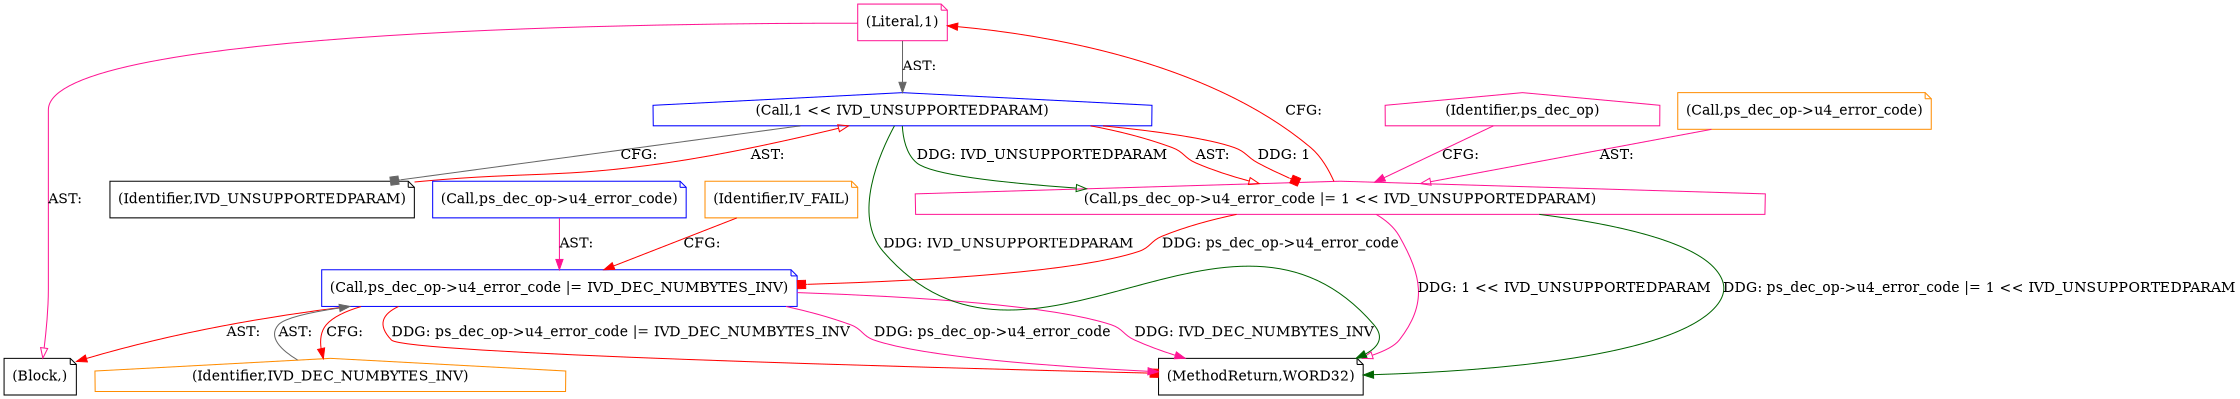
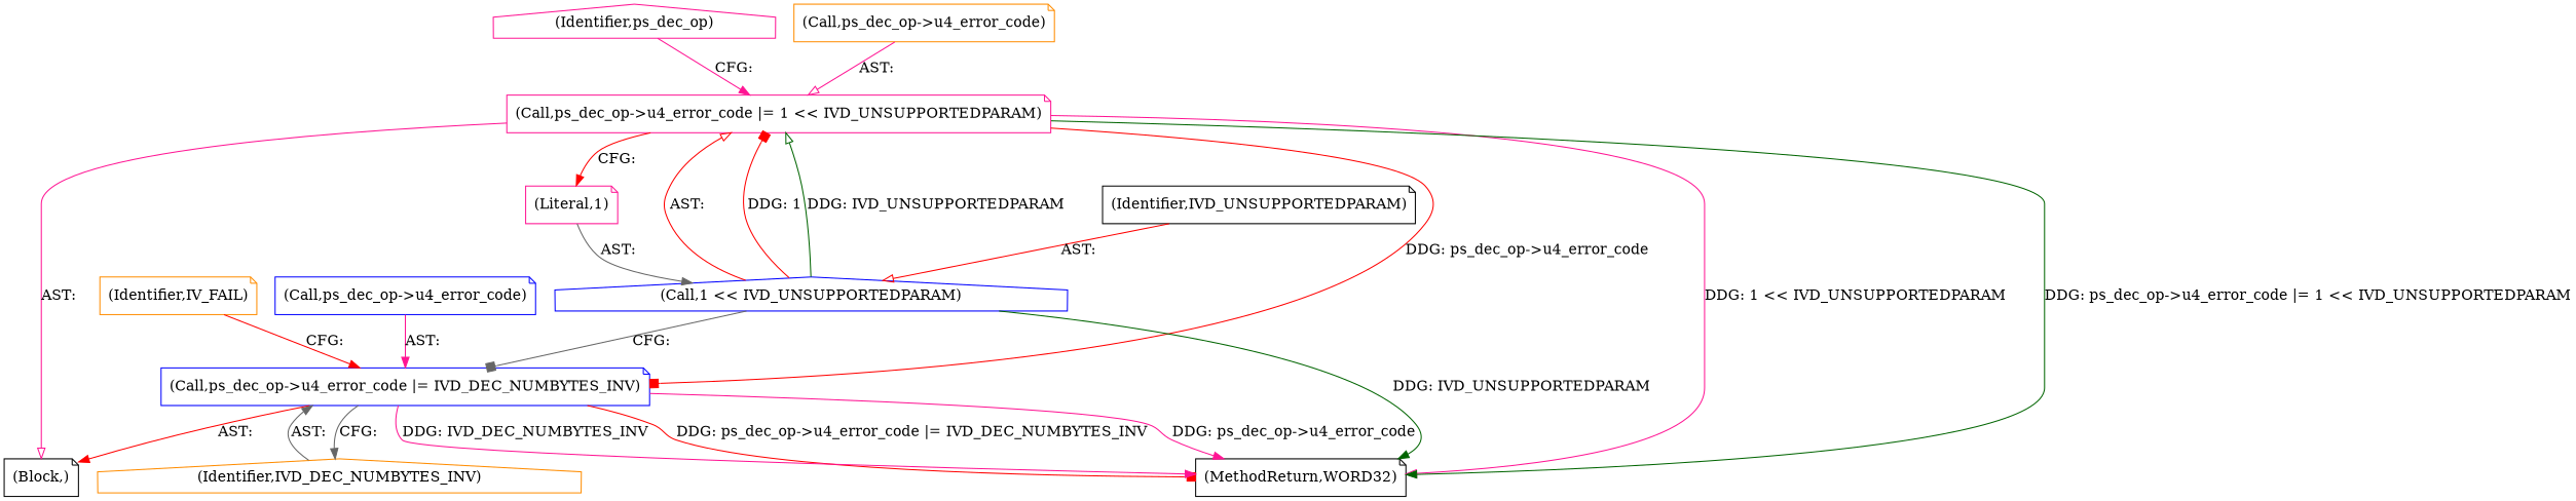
  digraph {
    node [color=blue shape=note]
    edge [arrowhead=normal color=red]
    n1 [label="(Call,ps_dec_op->u4_error_code |= IVD_DEC_NUMBYTES_INV)"]
    n2 [color=black label="(Block,)"]
    n3 [color=black label="(MethodReturn,WORD32)"]
    n4 [color=darkorange label="(Identifier,IVD_DEC_NUMBYTES_INV)" shape=house]
-   n5 [color=deeppink label="(Call,ps_dec_op->u4_error_code |= 1 << IVD_UNSUPPORTEDPARAM)" shape=house]
+   n5 [color=deeppink label="(Call,ps_dec_op->u4_error_code |= 1 << IVD_UNSUPPORTEDPARAM)"]
    n6 [color=deeppink label="(Literal,1)"]
    n7 [label="(Call,1 << IVD_UNSUPPORTEDPARAM)" shape=house]
    n8 [color=black label="(Identifier,IVD_UNSUPPORTEDPARAM)"]
    n9 [color=darkorange label="(Identifier,IV_FAIL)"]
    n10 [color=deeppink label="(Identifier,ps_dec_op)" shape=house]
    n11 [label="(Call,ps_dec_op->u4_error_code)"]
    n12 [color=darkorange label="(Call,ps_dec_op->u4_error_code)"]
    n1 -> n2 [label="AST: "]
    n1 -> n3 [arrowhead=box label="DDG: ps_dec_op->u4_error_code |= IVD_DEC_NUMBYTES_INV"]
    n1 -> n3 [color=deeppink label="DDG: ps_dec_op->u4_error_code"]
    n1 -> n3 [color=deeppink label="DDG: IVD_DEC_NUMBYTES_INV"]
-   n1 -> n4 [label="CFG: "]
+   n1 -> n4 [color=gray40 label="CFG: "]
    n4 -> n1 [color=gray40 label="AST: "]
    n5 -> n1 [arrowhead=box label="DDG: ps_dec_op->u4_error_code"]
-   n6 -> n2 [arrowhead=onormal color=deeppink label="AST: "]
+   n5 -> n2 [arrowhead=onormal color=deeppink label="AST: "]
    n5 -> n3 [arrowhead=onormal color=deeppink label="DDG: 1 << IVD_UNSUPPORTEDPARAM"]
    n5 -> n3 [color=darkgreen label="DDG: ps_dec_op->u4_error_code |= 1 << IVD_UNSUPPORTEDPARAM"]
    n5 -> n6 [label="CFG: "]
    n6 -> n7 [color=gray40 label="AST: "]
    n7 -> n3 [color=darkgreen label="DDG: IVD_UNSUPPORTEDPARAM"]
    n7 -> n5 [arrowhead=onormal label="AST: "]
    n7 -> n5 [arrowhead=box label="DDG: 1"]
    n7 -> n5 [arrowhead=onormal color=darkgreen label="DDG: IVD_UNSUPPORTEDPARAM"]
-   n7 -> n8 [arrowhead=box color=gray40 label="CFG: "]
+   n7 -> n1 [arrowhead=box color=gray40 label="CFG: "]
    n8 -> n7 [arrowhead=onormal label="AST: "]
    n9 -> n1 [label="CFG: "]
    n10 -> n5 [color=deeppink label="CFG: "]
    n11 -> n1 [color=deeppink label="AST: "]
    n12 -> n5 [arrowhead=onormal color=deeppink label="AST: "]
  }
